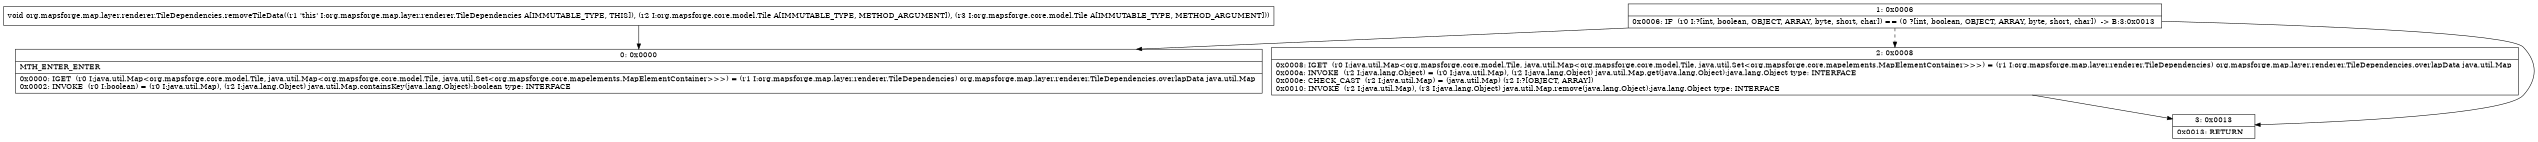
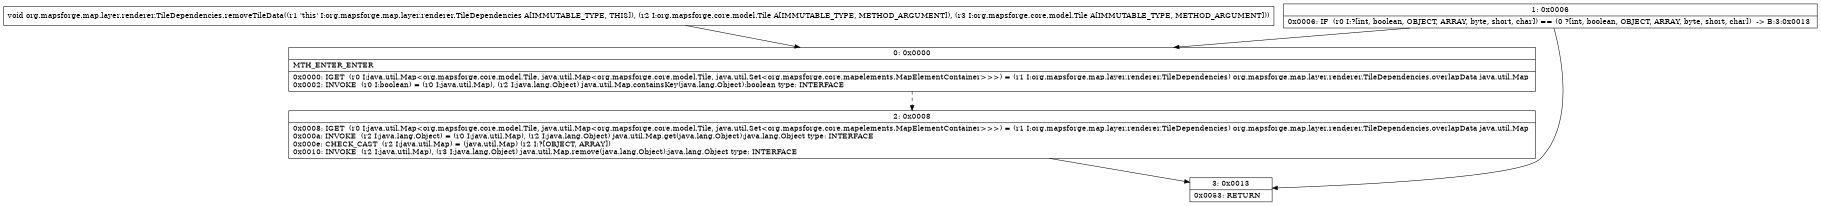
  digraph {
    node [shape=record]
    n1 [label="{0\:\ 0x0000|MTH_ENTER_ENTER\l|0x0000: IGET  (r0 I:java.util.Map\<org.mapsforge.core.model.Tile, java.util.Map\<org.mapsforge.core.model.Tile, java.util.Set\<org.mapsforge.core.mapelements.MapElementContainer\>\>\>) = (r1 I:org.mapsforge.map.layer.renderer.TileDependencies) org.mapsforge.map.layer.renderer.TileDependencies.overlapData java.util.Map \l0x0002: INVOKE  (r0 I:boolean) = (r0 I:java.util.Map), (r2 I:java.lang.Object) java.util.Map.containsKey(java.lang.Object):boolean type: INTERFACE \l}"]
    n2 [label="{1\:\ 0x0006|0x0006: IF  (r0 I:?[int, boolean, OBJECT, ARRAY, byte, short, char]) == (0 ?[int, boolean, OBJECT, ARRAY, byte, short, char])  \-\> B:3:0x0013 \l}"]
    n3 [label="{2\:\ 0x0008|0x0008: IGET  (r0 I:java.util.Map\<org.mapsforge.core.model.Tile, java.util.Map\<org.mapsforge.core.model.Tile, java.util.Set\<org.mapsforge.core.mapelements.MapElementContainer\>\>\>) = (r1 I:org.mapsforge.map.layer.renderer.TileDependencies) org.mapsforge.map.layer.renderer.TileDependencies.overlapData java.util.Map \l0x000a: INVOKE  (r2 I:java.lang.Object) = (r0 I:java.util.Map), (r2 I:java.lang.Object) java.util.Map.get(java.lang.Object):java.lang.Object type: INTERFACE \l0x000e: CHECK_CAST  (r2 I:java.util.Map) = (java.util.Map) (r2 I:?[OBJECT, ARRAY]) \l0x0010: INVOKE  (r2 I:java.util.Map), (r3 I:java.lang.Object) java.util.Map.remove(java.lang.Object):java.lang.Object type: INTERFACE \l}"]
-   n4 [label="{3\:\ 0x0013|0x0013: RETURN   \l}"]
+   n4 [label="{3\:\ 0x0013|0x0053: RETURN   \l}"]
    n5 [label="{void org.mapsforge.map.layer.renderer.TileDependencies.removeTileData((r1 'this' I:org.mapsforge.map.layer.renderer.TileDependencies A[IMMUTABLE_TYPE, THIS]), (r2 I:org.mapsforge.core.model.Tile A[IMMUTABLE_TYPE, METHOD_ARGUMENT]), (r3 I:org.mapsforge.core.model.Tile A[IMMUTABLE_TYPE, METHOD_ARGUMENT])) }"]
    n2 -> n1
-   n2 -> n3 [style=dashed]
+   n1 -> n3 [style=dashed]
    n2 -> n4
    n3 -> n4
    n5 -> n1
  }
